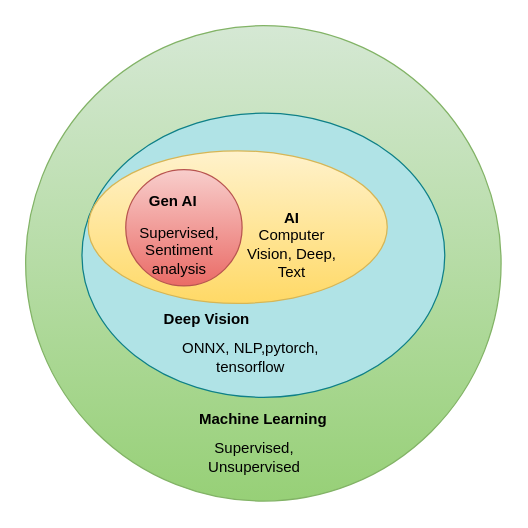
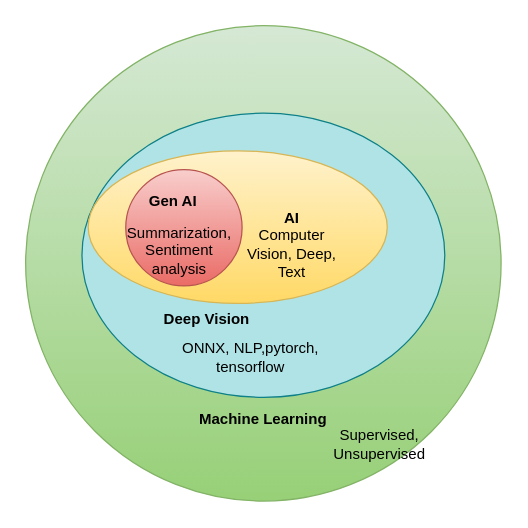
  <mxCell id="0" />
  <mxCell id="1" parent="0" />
  <mxCell id="2" value="" style="ellipse;whiteSpace=wrap;html=1;aspect=fixed;fillColor=#d5e8d4;strokeColor=#82b366;gradientColor=#97d077;" parent="1" vertex="1"><mxGeometry x="20" y="20" width="380" height="380" as="geometry" /></mxCell>
  <mxCell id="3" value="" style="ellipse;whiteSpace=wrap;html=1;fillColor=#b0e3e6;strokeColor=#0e8088;" parent="1" vertex="1"><mxGeometry x="65" y="90" width="290" height="227" as="geometry" /></mxCell>
  <mxCell id="4" value="" style="ellipse;whiteSpace=wrap;html=1;fillColor=#fff2cc;strokeColor=#d6b656;gradientColor=#ffd966;" parent="1" vertex="1"><mxGeometry x="70" y="120" width="239" height="122" as="geometry" /></mxCell>
  <mxCell id="5" value="" style="ellipse;whiteSpace=wrap;html=1;aspect=fixed;fillColor=#f8cecc;gradientColor=#ea6b66;strokeColor=#b85450;" parent="1" vertex="1"><mxGeometry x="100" y="135" width="93" height="93" as="geometry" /></mxCell>
  <mxCell id="6" value="&lt;b&gt;Machine Learning&lt;/b&gt;" style="text;html=1;strokeColor=none;fillColor=none;align=center;verticalAlign=middle;whiteSpace=wrap;rounded=0;" parent="1" vertex="1"><mxGeometry x="155" y="320" width="110" height="30" as="geometry" /></mxCell>
  <mxCell id="7" value="&lt;b&gt;Deep Vision&lt;/b&gt;" style="text;html=1;strokeColor=none;fillColor=none;align=center;verticalAlign=middle;whiteSpace=wrap;rounded=0;" parent="1" vertex="1"><mxGeometry x="120" y="240" width="90" height="30" as="geometry" /></mxCell>
  <mxCell id="8" value="&lt;b&gt;AI&lt;/b&gt;&lt;br&gt;Computer Vision, Deep, Text" style="text;html=1;strokeColor=none;fillColor=none;align=center;verticalAlign=middle;whiteSpace=wrap;rounded=0;" parent="1" vertex="1"><mxGeometry x="195" y="180" width="76" height="30" as="geometry" /></mxCell>
  <mxCell id="9" value="&lt;b&gt;Gen AI&lt;/b&gt;" style="text;html=1;strokeColor=none;fillColor=none;align=center;verticalAlign=middle;whiteSpace=wrap;rounded=0;" parent="1" vertex="1"><mxGeometry x="108" y="146" width="60" height="30" as="geometry" /></mxCell>
- <mxCell id="10" value="Supervised, Unsupervised" style="text;html=1;strokeColor=none;fillColor=none;align=center;verticalAlign=middle;whiteSpace=wrap;rounded=0;" parent="1" vertex="1"><mxGeometry x="173" y="350" width="60" height="30" as="geometry" /></mxCell>
+ <mxCell id="10" value="Supervised, Unsupervised" style="text;html=1;strokeColor=none;fillColor=none;align=center;verticalAlign=middle;whiteSpace=wrap;rounded=0;" parent="1" vertex="1"><mxGeometry x="273" y="340" width="60" height="30" as="geometry" /></mxCell>
  <mxCell id="11" value="ONNX, NLP,pytorch, tensorflow" style="text;html=1;strokeColor=none;fillColor=none;align=center;verticalAlign=middle;whiteSpace=wrap;rounded=0;" parent="1" vertex="1"><mxGeometry x="140" y="270" width="120" height="30" as="geometry" /></mxCell>
- <mxCell id="12" value="Supervised,&lt;br&gt;Sentiment analysis" style="text;html=1;strokeColor=none;fillColor=none;align=center;verticalAlign=middle;whiteSpace=wrap;rounded=0;" parent="1" vertex="1"><mxGeometry x="113" y="185" width="60" height="30" as="geometry" /></mxCell>
+ <mxCell id="12" value="Summarization,&lt;br&gt;Sentiment analysis" style="text;html=1;strokeColor=none;fillColor=none;align=center;verticalAlign=middle;whiteSpace=wrap;rounded=0;" parent="1" vertex="1"><mxGeometry x="113" y="185" width="60" height="30" as="geometry" /></mxCell>
